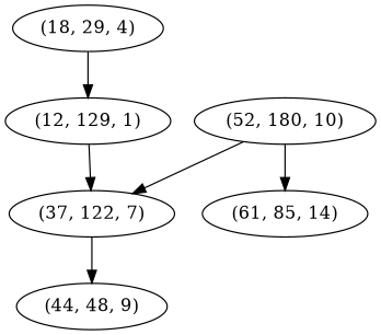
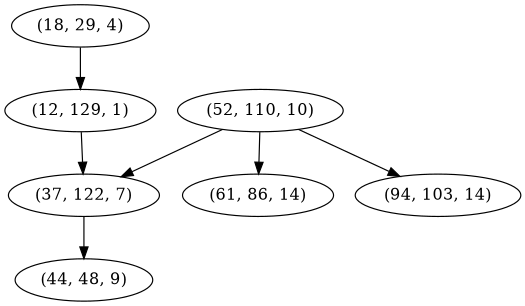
  digraph {
    "(12, 129, 1)"
    "(37, 122, 7)"
    "(18, 29, 4)"
    n4 [label="(44, 48, 9)"]
-   "(52, 110, 10)" [label="(52, 180, 10)"]
-   "(61, 85, 14)"
+   "(52, 110, 10)"
+   "(61, 85, 14)" [label="(61, 86, 14)"]
+   "(94, 103, 14)"
    "(12, 129, 1)" -> "(37, 122, 7)"
    "(37, 122, 7)" -> n4
    "(18, 29, 4)" -> "(12, 129, 1)"
    "(52, 110, 10)" -> "(37, 122, 7)"
    "(52, 110, 10)" -> "(61, 85, 14)"
+   "(52, 110, 10)" -> "(94, 103, 14)"
  }
